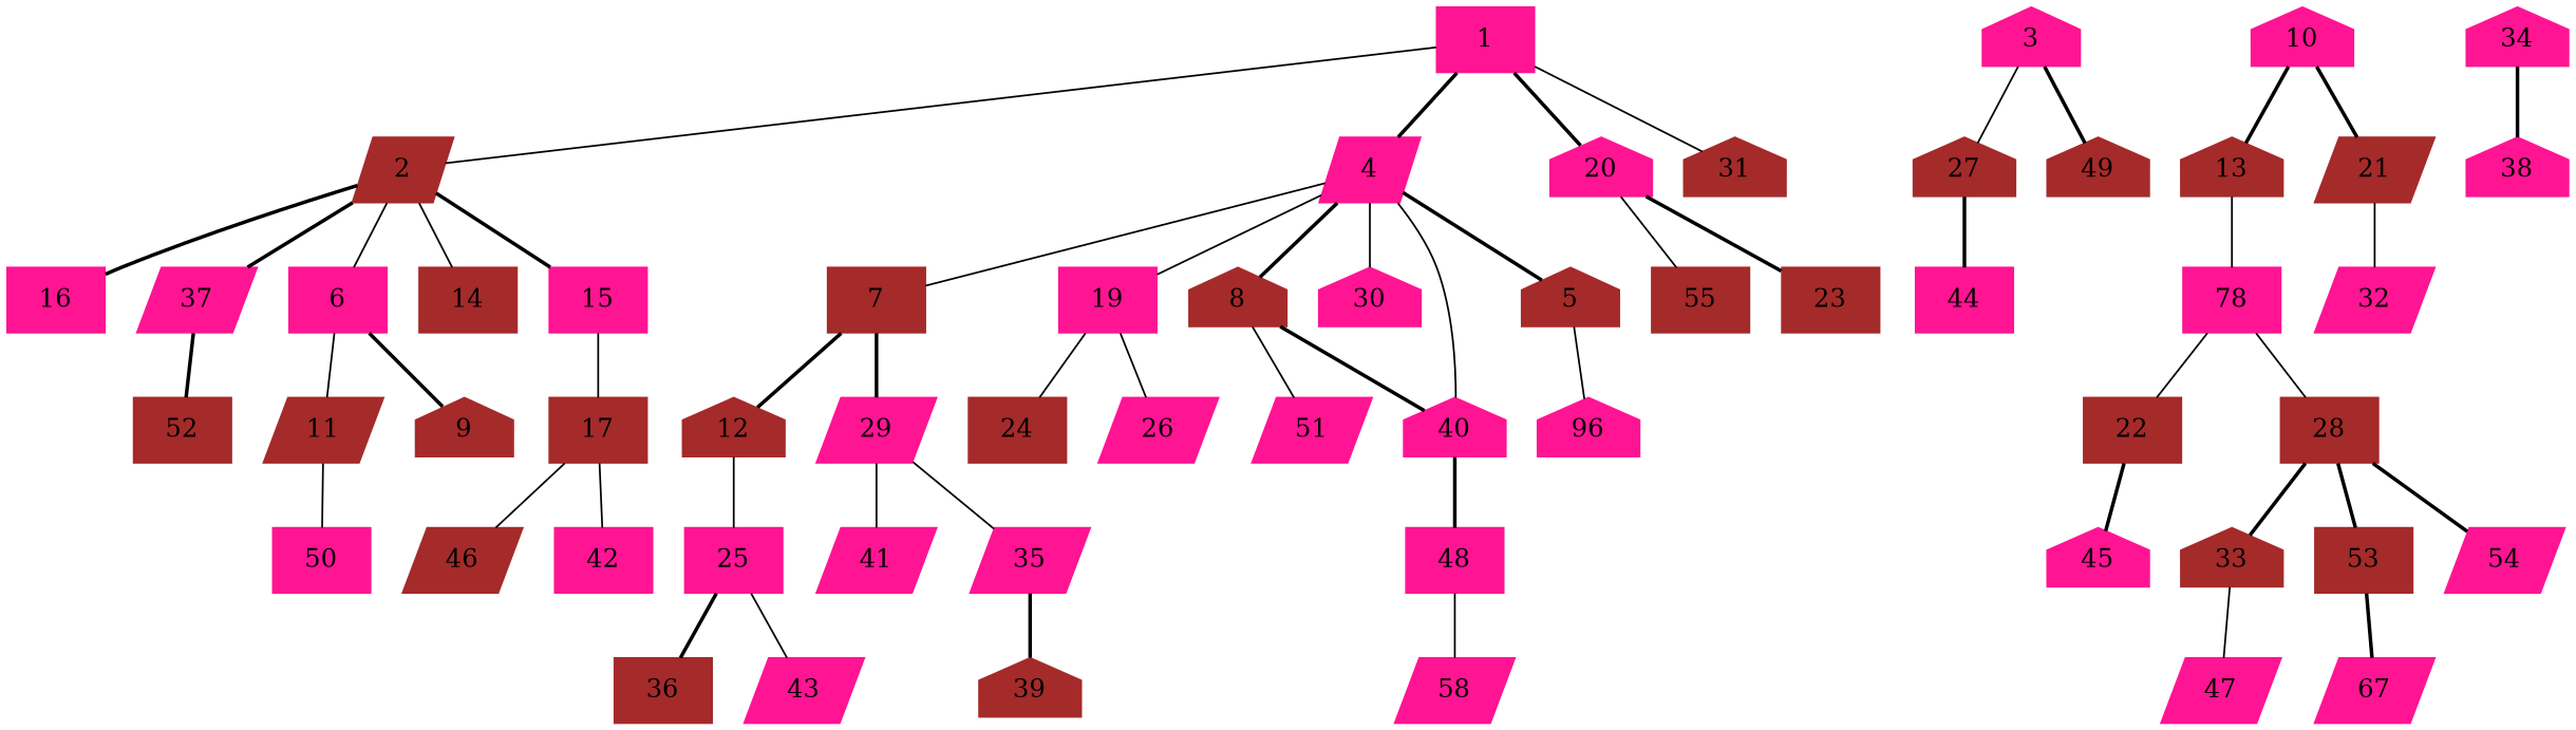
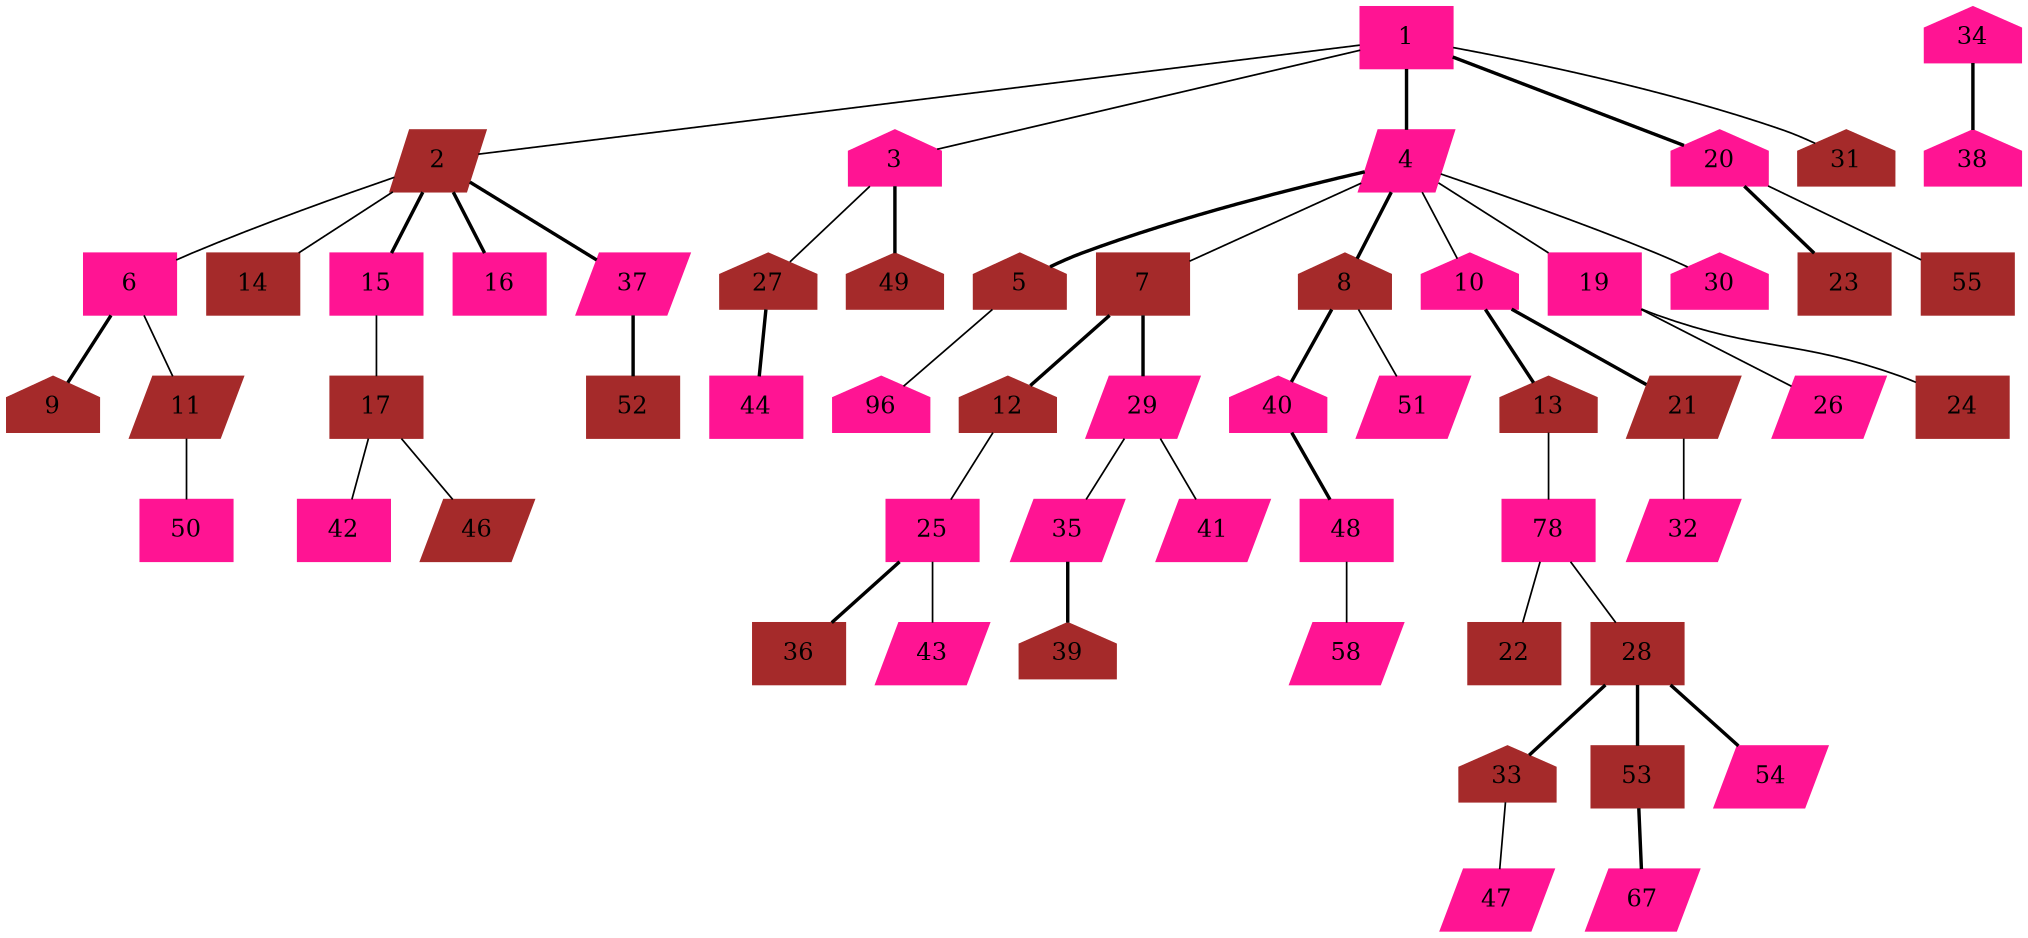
  graph {
    node [color=deeppink shape=box style=filled]
    edge [style=solid]
    2 [color=brown shape=parallelogram]
    1
    3 [shape=house]
    4 [shape=parallelogram]
    20 [shape=house]
    31 [color=brown shape=house]
    6
    14 [color=brown]
    15
    16
    37 [shape=parallelogram]
    27 [color=brown shape=house]
    49 [color=brown shape=house]
    5 [color=brown shape=house]
    7 [color=brown]
    8 [color=brown shape=house]
    10 [shape=house]
    19
    30 [shape=house]
    23 [color=brown]
    55 [color=brown]
    34 [shape=house]
    38 [shape=house]
    9 [color=brown shape=house]
    11 [color=brown shape=parallelogram]
    17 [color=brown]
    52 [color=brown]
    44
    n29 [label=96 shape=house]
    12 [color=brown shape=house]
    29 [shape=parallelogram]
    40 [shape=house]
    51 [shape=parallelogram]
    13 [color=brown shape=house]
    21 [color=brown shape=parallelogram]
    26 [shape=parallelogram]
    24 [color=brown]
    50
    25
    35 [shape=parallelogram]
    41 [shape=parallelogram]
    48
    n43 [label=78]
    32 [shape=parallelogram]
    36 [color=brown]
    43 [shape=parallelogram]
    22 [color=brown]
    28 [color=brown]
    42
    46 [color=brown shape=parallelogram]
-   45 [shape=house]
    33 [color=brown shape=house]
    53 [color=brown]
    54 [shape=parallelogram]
    47 [shape=parallelogram]
    n56 [label=67 shape=parallelogram]
    39 [color=brown shape=house]
    58 [shape=parallelogram]
    2 -- 6
    2 -- 14
    2 -- 15 [style=bold]
    2 -- 16 [style=bold]
    2 -- 37 [style=bold]
    1 -- 2
+   1 -- 3
    1 -- 4 [style=bold]
    1 -- 20 [style=bold]
    1 -- 31
    3 -- 27
    3 -- 49 [style=bold]
    4 -- 5 [style=bold]
    4 -- 7
    4 -- 8 [style=bold]
-   4 -- 40
+   4 -- 10
    4 -- 19
    4 -- 30
    20 -- 23 [style=bold]
    20 -- 55
    6 -- 9 [style=bold]
    6 -- 11
    15 -- 17
    37 -- 52 [style=bold]
    27 -- 44 [style=bold]
    5 -- n29
    7 -- 12 [style=bold]
    7 -- 29 [style=bold]
    8 -- 40 [style=bold]
    8 -- 51
    10 -- 13 [style=bold]
    10 -- 21 [style=bold]
    19 -- 26
    19 -- 24
    34 -- 38 [style=bold]
    11 -- 50
    17 -- 42
    17 -- 46
    12 -- 25
    29 -- 35
    29 -- 41
    40 -- 48 [style=bold]
    13 -- n43
    21 -- 32
    25 -- 36 [style=bold]
    25 -- 43
    35 -- 39 [style=bold]
    48 -- 58
    n43 -- 22
    n43 -- 28
-   22 -- 45 [style=bold]
    28 -- 33 [style=bold]
    28 -- 53 [style=bold]
    28 -- 54 [style=bold]
    33 -- 47
    53 -- n56 [style=bold]
  }
